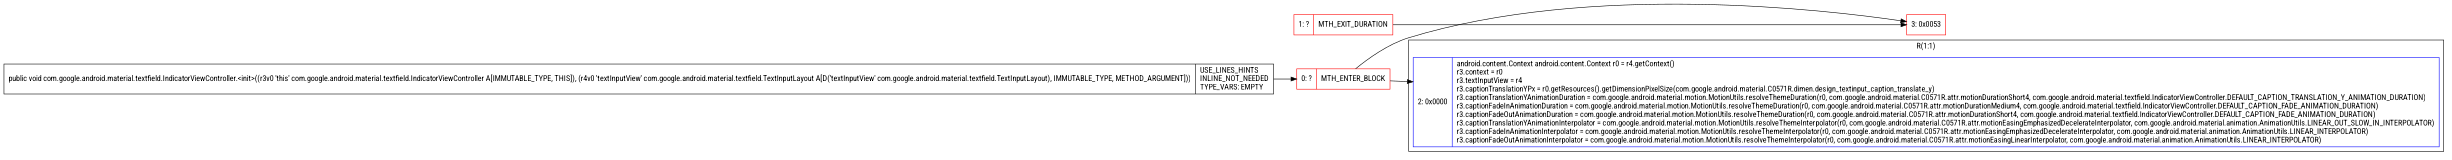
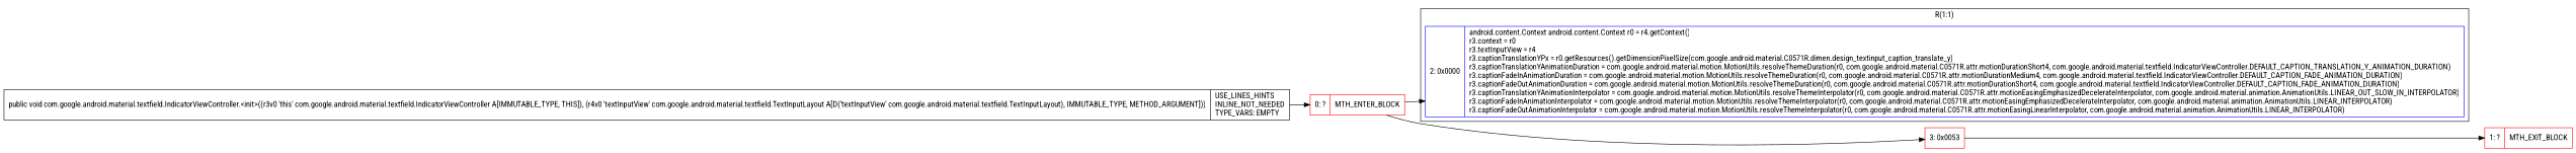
  digraph {
    fontname="Roboto Condensed"
    rankdir=LR
    node [color=red fontname="Roboto Condensed" shape=record]
    edge [fontname="Roboto Condensed"]
    n1 [color=blue label="{2\:\ 0x0000|android.content.Context android.content.Context r0 = r4.getContext()\lr3.context = r0\lr3.textInputView = r4\lr3.captionTranslationYPx = r0.getResources().getDimensionPixelSize(com.google.android.material.C0571R.dimen.design_textinput_caption_translate_y)\lr3.captionTranslationYAnimationDuration = com.google.android.material.motion.MotionUtils.resolveThemeDuration(r0, com.google.android.material.C0571R.attr.motionDurationShort4, com.google.android.material.textfield.IndicatorViewController.DEFAULT_CAPTION_TRANSLATION_Y_ANIMATION_DURATION)\lr3.captionFadeInAnimationDuration = com.google.android.material.motion.MotionUtils.resolveThemeDuration(r0, com.google.android.material.C0571R.attr.motionDurationMedium4, com.google.android.material.textfield.IndicatorViewController.DEFAULT_CAPTION_FADE_ANIMATION_DURATION)\lr3.captionFadeOutAnimationDuration = com.google.android.material.motion.MotionUtils.resolveThemeDuration(r0, com.google.android.material.C0571R.attr.motionDurationShort4, com.google.android.material.textfield.IndicatorViewController.DEFAULT_CAPTION_FADE_ANIMATION_DURATION)\lr3.captionTranslationYAnimationInterpolator = com.google.android.material.motion.MotionUtils.resolveThemeInterpolator(r0, com.google.android.material.C0571R.attr.motionEasingEmphasizedDecelerateInterpolator, com.google.android.material.animation.AnimationUtils.LINEAR_OUT_SLOW_IN_INTERPOLATOR)\lr3.captionFadeInAnimationInterpolator = com.google.android.material.motion.MotionUtils.resolveThemeInterpolator(r0, com.google.android.material.C0571R.attr.motionEasingEmphasizedDecelerateInterpolator, com.google.android.material.animation.AnimationUtils.LINEAR_INTERPOLATOR)\lr3.captionFadeOutAnimationInterpolator = com.google.android.material.motion.MotionUtils.resolveThemeInterpolator(r0, com.google.android.material.C0571R.attr.motionEasingLinearInterpolator, com.google.android.material.animation.AnimationUtils.LINEAR_INTERPOLATOR)\l}"]
    n2 [label="{3\:\ 0x0053}"]
-   n3 [label="{1\:\ ?|MTH_EXIT_DURATION\l}"]
+   n3 [label="{1\:\ ?|MTH_EXIT_BLOCK\l}"]
    n4 [label="{0\:\ ?|MTH_ENTER_BLOCK\l}"]
    n5 [label="{public void com.google.android.material.textfield.IndicatorViewController.\<init\>((r3v0 'this' com.google.android.material.textfield.IndicatorViewController A[IMMUTABLE_TYPE, THIS]), (r4v0 'textInputView' com.google.android.material.textfield.TextInputLayout A[D('textInputView' com.google.android.material.textfield.TextInputLayout), IMMUTABLE_TYPE, METHOD_ARGUMENT]))  | USE_LINES_HINTS\lINLINE_NOT_NEEDED\lTYPE_VARS: EMPTY\l}" color=""]
    subgraph cluster_1 {
      label="R(1:1)"
      n1
    }
-   n3 -> n2
+   n2 -> n3
    n4 -> n1
    n4 -> n2
    n5 -> n4
  }
